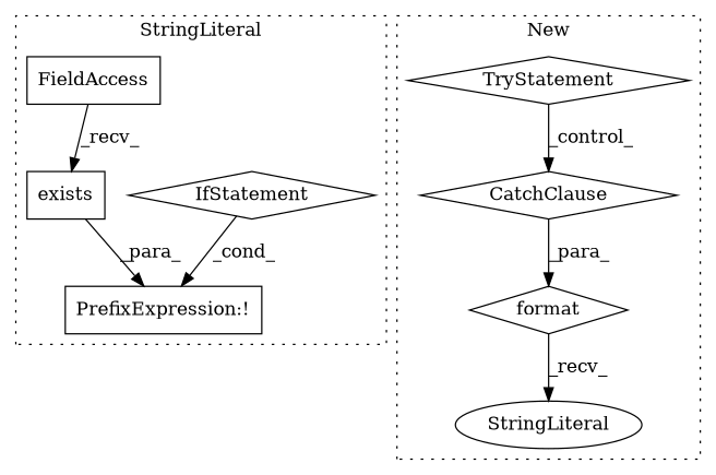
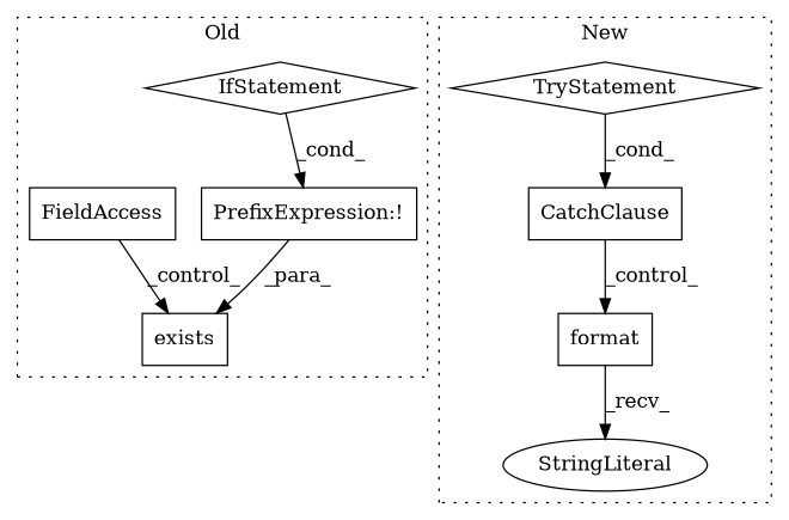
  digraph {
    node [a=32 l="7,1" shape=box]
    n1 [label=exists s="15376,15395"]
    n2 [a=25 l="4,2" label=IfStatement s="15363,15396" shape=diamond]
    n3 [a=22 l=7 label=FieldAccess s=15368]
    n4 [a=38 l=1 label="PrefixExpression:!" s=15367]
-   n5 [label=format s="15369,15388" shape=diamond]
+   n5 [label=format s="15369,15388"]
    n6 [a=45 l=20 label=StringLiteral s=15348 shape=ellipse]
-   n7 [a=12 l="11,2" label=CatchClause s="15283,15313" shape=diamond]
+   n7 [a=12 l="11,2" label=CatchClause s="15283,15313"]
    n8 [a=54 l=4 label=TryStatement s=15225 shape=diamond]
    subgraph cluster_1 {
-     label=StringLiteral
+     label=Old
      style=dotted
      n1
      n2
      n3
      n4
    }
    subgraph cluster_2 {
      label=New
      style=dotted
      n5
      n6
      n7
      n8
    }
-   n1 -> n4 [label=_para_]
+   n4 -> n1 [label=_para_]
    n2 -> n4 [label=_cond_]
-   n3 -> n1 [label=_recv_]
+   n3 -> n1 [label=_control_]
    n5 -> n6 [label=_recv_]
-   n7 -> n5 [label=_para_]
-   n8 -> n7 [label=_control_]
+   n7 -> n5 [label=_control_]
+   n8 -> n7 [label=_cond_]
  }
